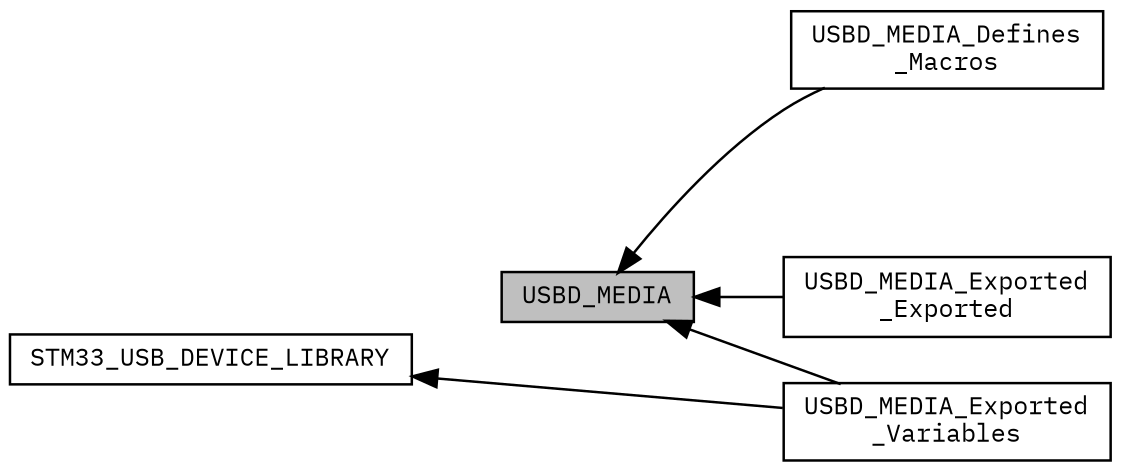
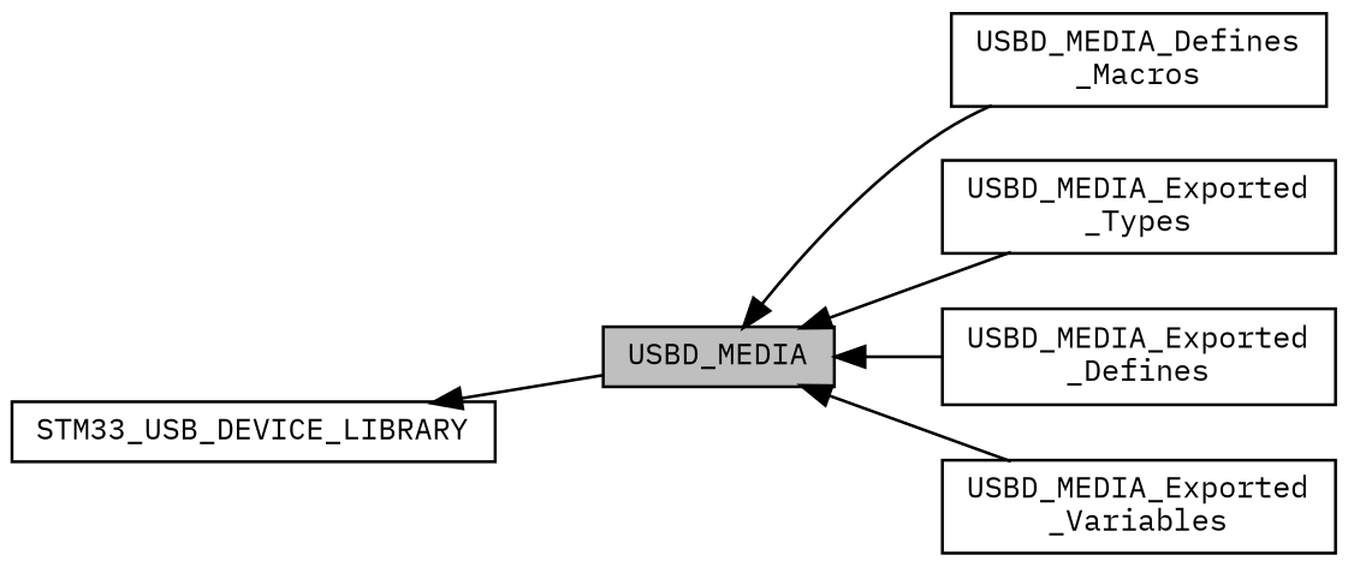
  digraph {
    fontname="IBM Plex Mono"
    rankdir=LR
    node [color=black fillcolor=white fontname="IBM Plex Mono" fontsize=10 shape=record style=filled]
    edge [dir=back fontname="IBM Plex Mono" fontsize=10 labelfontname=Helvetica labelfontsize=10 shape=plaintext style=solid]
    n1 [height=0.2 label="USBD_MEDIA_Defines\l_Macros" width=0.4]
    n2 [height=0.2 label=STM33_USB_DEVICE_LIBRARY width=0.4]
    n3 [fillcolor=grey75 fontcolor=black height=0.2 label=USBD_MEDIA width=0.4]
-   n5 [height=0.2 label="USBD_MEDIA_Exported\l_Exported" width=0.4]
+   n4 [height=0.2 label="USBD_MEDIA_Exported\l_Types" width=0.4]
+   n5 [height=0.2 label="USBD_MEDIA_Exported\l_Defines" width=0.4]
    n6 [height=0.2 label="USBD_MEDIA_Exported\l_Variables" width=0.4]
-   n2 -> n6
+   n2 -> n3
    n3 -> n1
+   n3 -> n4
    n3 -> n5
    n3 -> n6
  }
